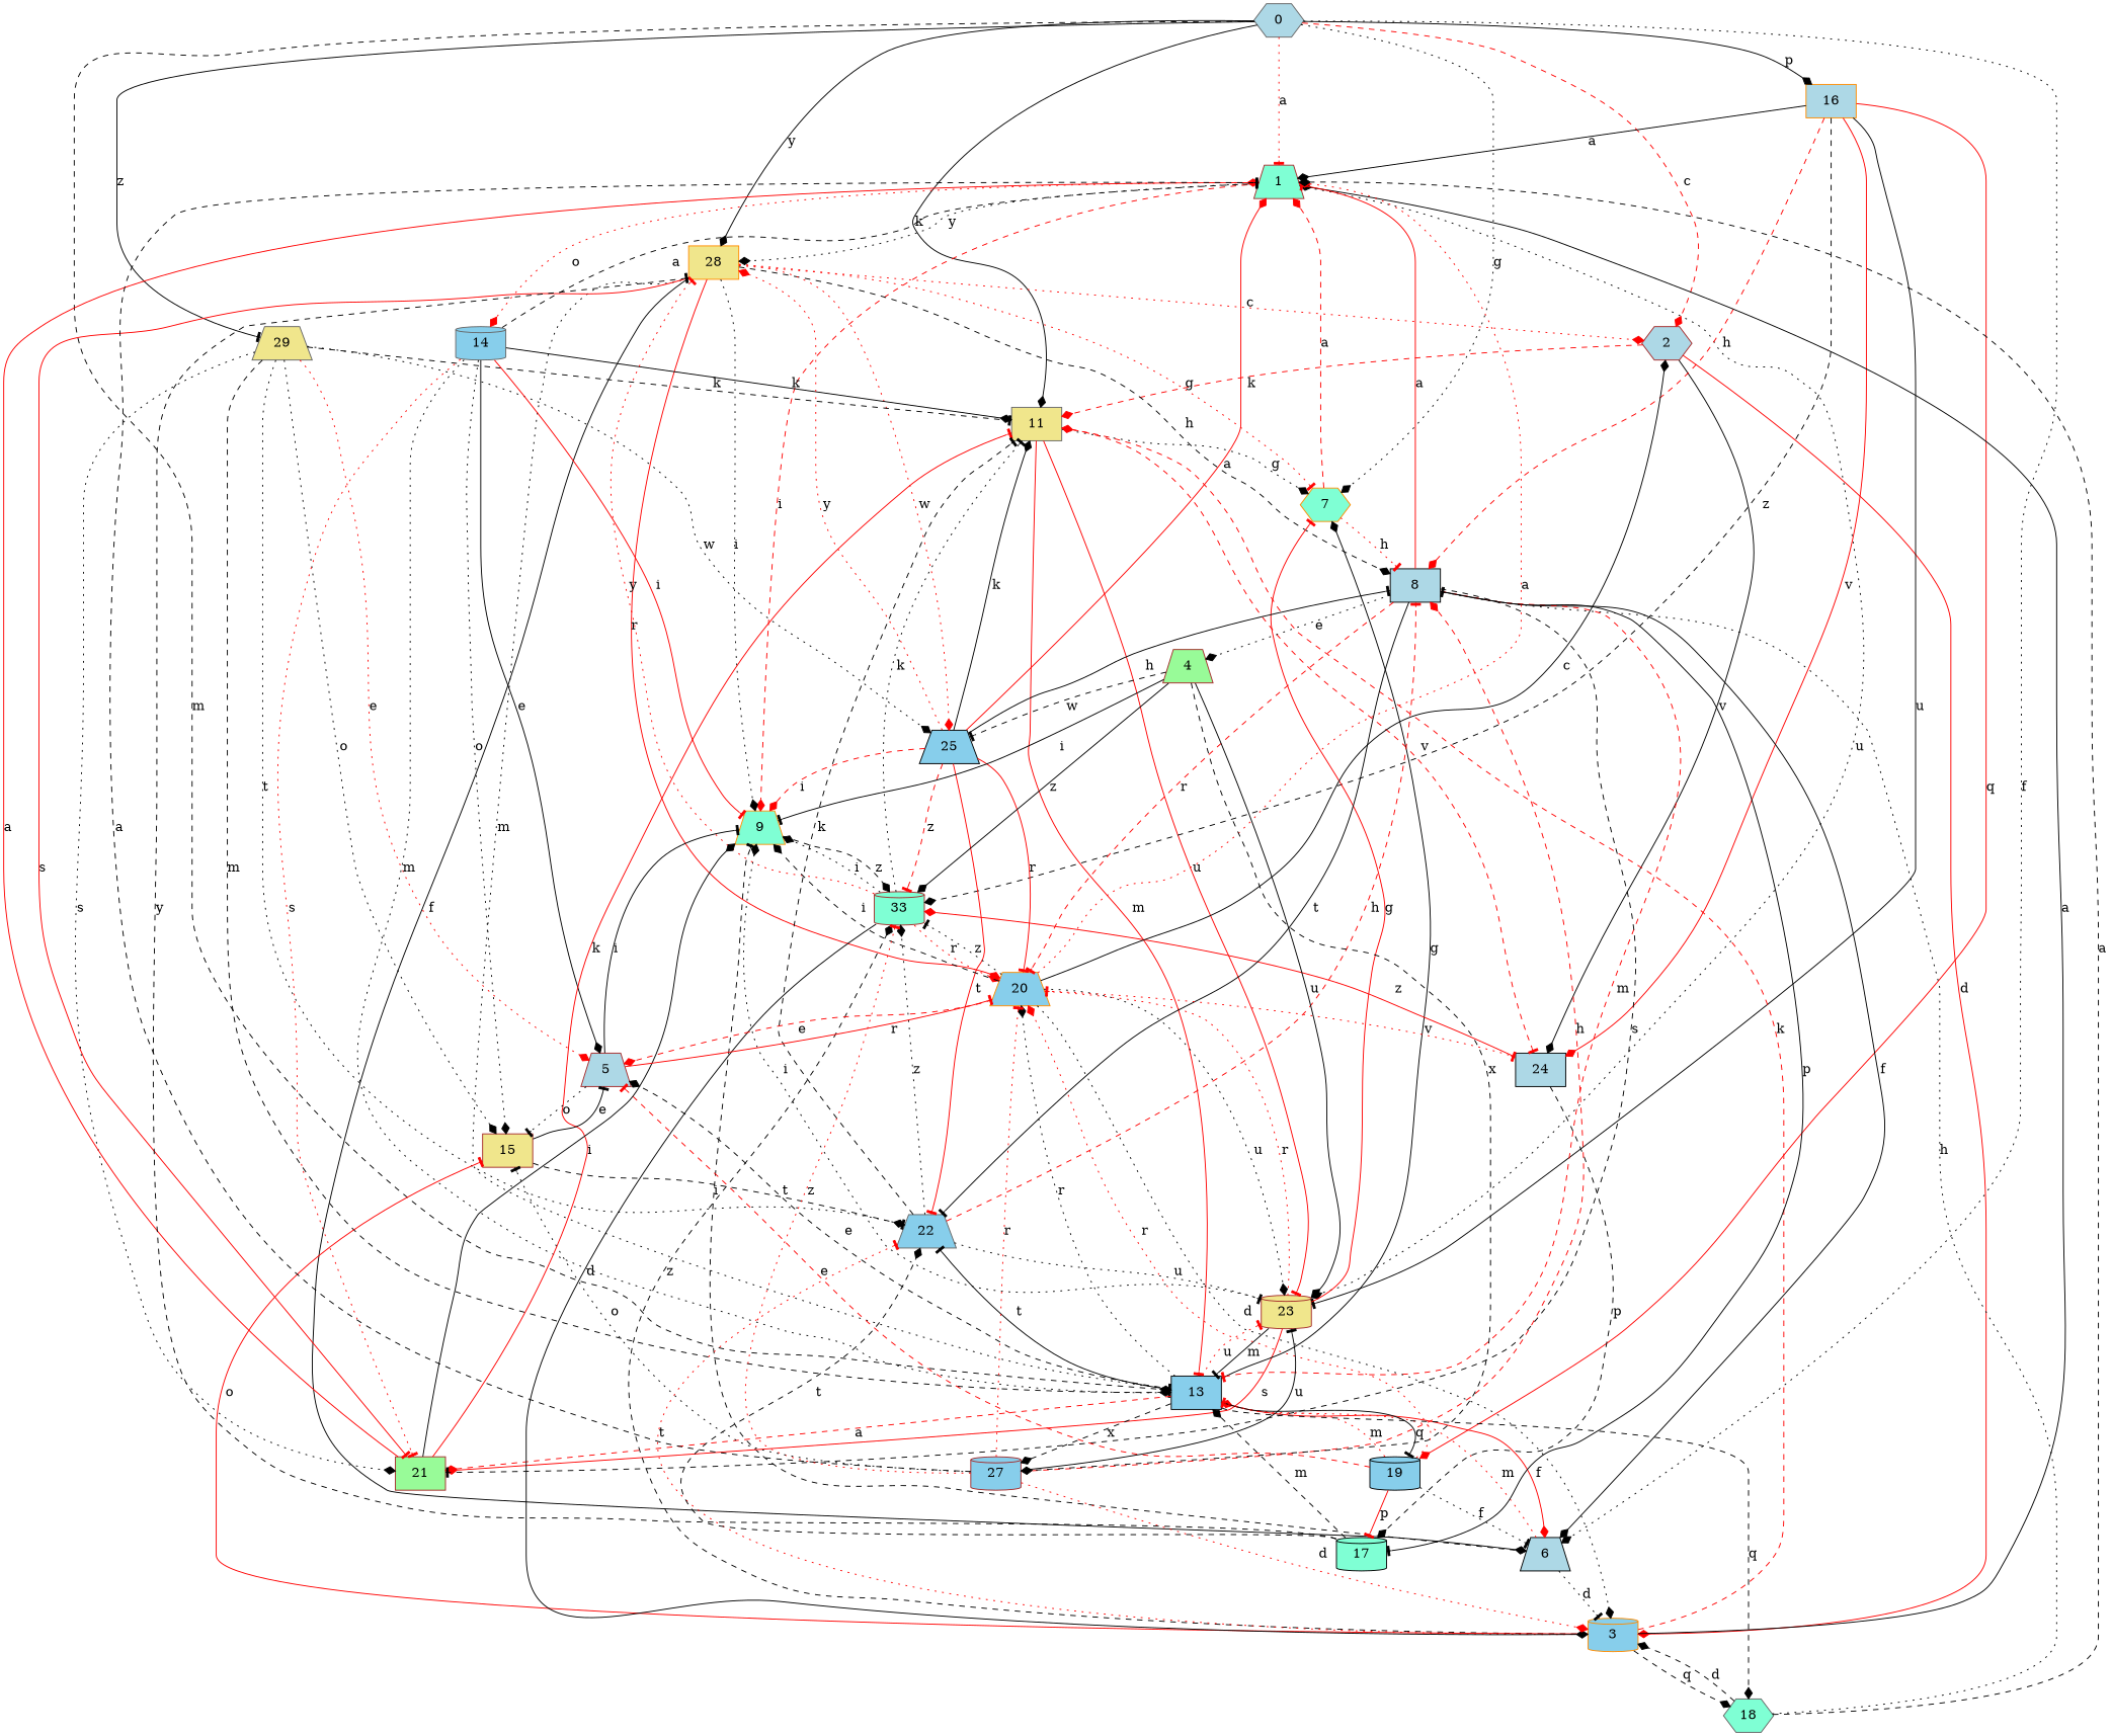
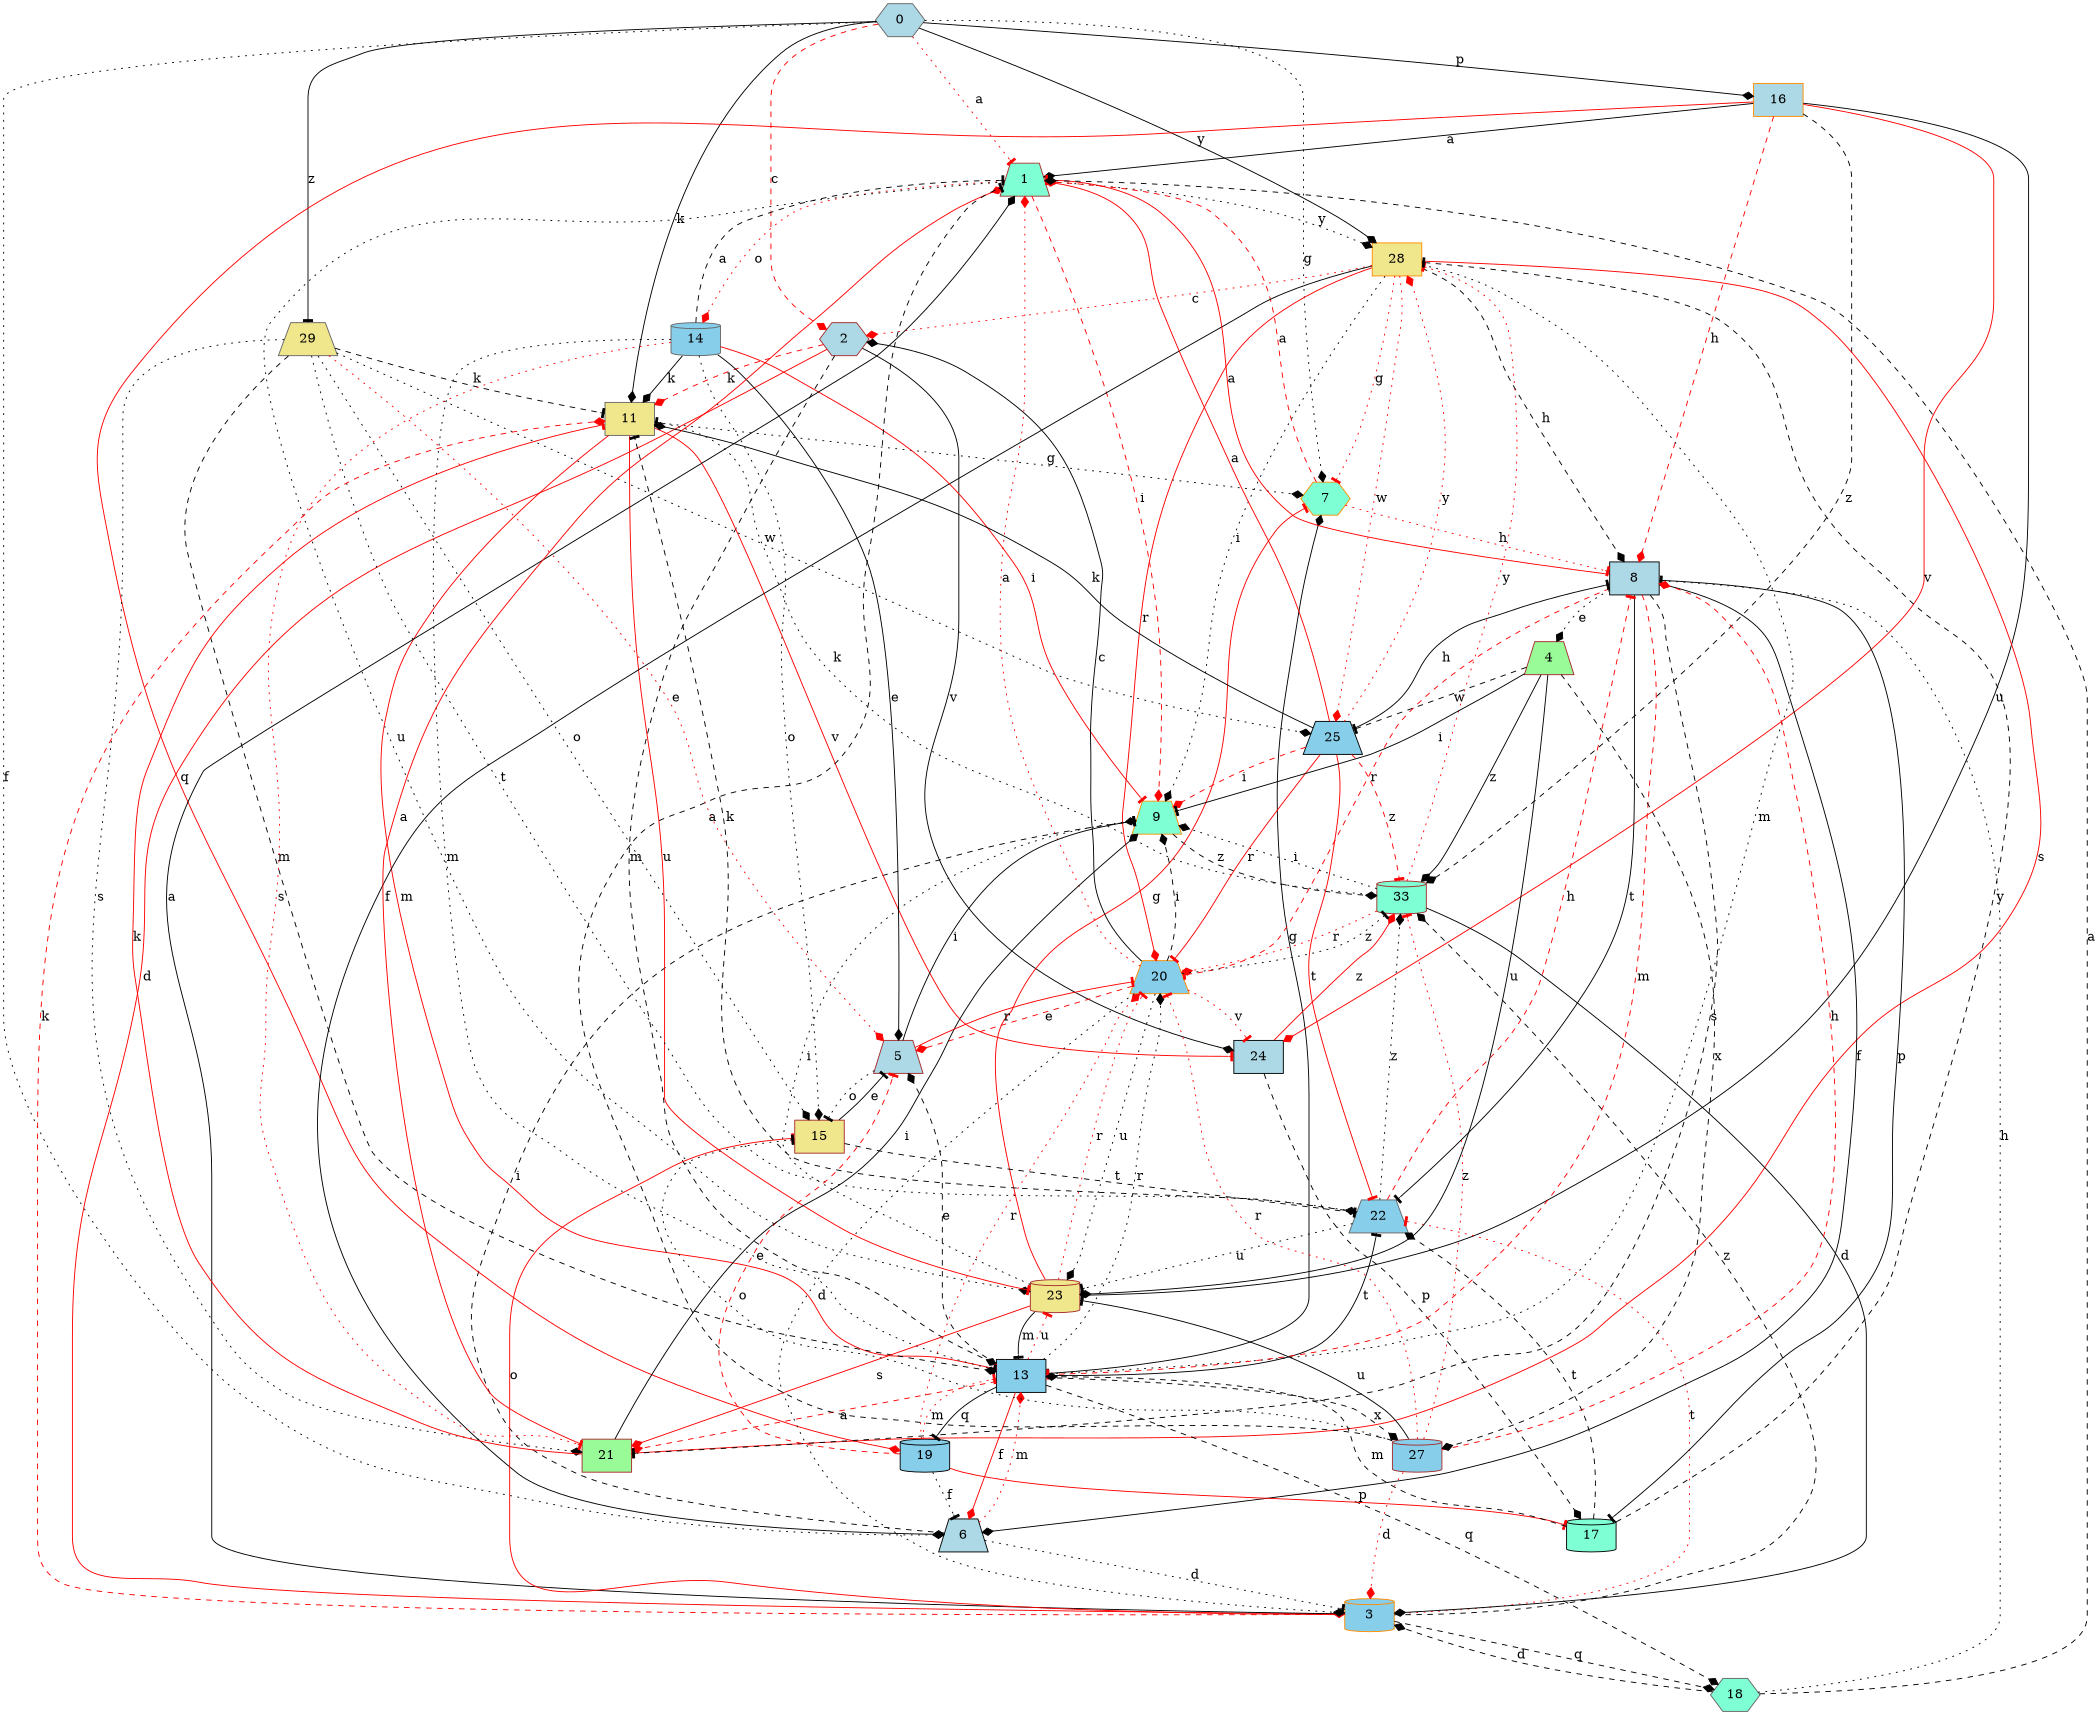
  strict digraph {
    node [color=brown fillcolor=skyblue shape=trapezium style=filled]
    edge [arrowhead=diamond color=black style=solid]
    0 [color=gray40 fillcolor=lightblue shape=hexagon]
    1 [fillcolor=aquamarine]
    2 [fillcolor=lightblue shape=hexagon]
    6 [color=black fillcolor=lightblue]
    7 [color=darkorange fillcolor=aquamarine shape=hexagon]
    11 [color=gray40 fillcolor=khaki shape=box]
    16 [color=darkorange fillcolor=lightblue shape=box]
    28 [color=darkorange fillcolor=khaki shape=box]
    29 [color=gray40 fillcolor=khaki]
    9 [color=darkorange fillcolor=aquamarine]
    14 [color=gray40 shape=cylinder]
    23 [fillcolor=khaki shape=cylinder]
    3 [color=darkorange shape=cylinder]
    13 [color=black shape=box]
    24 [color=black fillcolor=lightblue shape=box]
    8 [color=black fillcolor=lightblue shape=box]
    n17 [fillcolor=aquamarine label=33 shape=cylinder]
    19 [color=black shape=cylinder]
    25 [color=black]
    20 [color=darkorange]
    21 [fillcolor=palegreen shape=box]
    15 [fillcolor=khaki shape=box]
    22 [color=gray40]
    5 [fillcolor=lightblue]
    18 [color=gray40 fillcolor=aquamarine shape=hexagon]
    27 [shape=cylinder]
    17 [color=black fillcolor=aquamarine shape=cylinder]
    4 [fillcolor=palegreen]
    0 -> 1 [arrowhead=tee color=red label=a style=dotted]
    0 -> 2 [color=red label=c style=dashed]
    0 -> 6 [label=f style=dotted]
    0 -> 7 [label=g style=dotted]
    0 -> 11 [label=k]
    0 -> 16 [label=p]
    0 -> 28 [label=y]
    0 -> 29 [arrowhead=tee label=z]
    1 -> 28 [label=y style=dotted]
    1 -> 9 [color=red label=i style=dashed]
    1 -> 14 [color=red label=o style=dotted]
    1 -> 23 [label=u style=dotted]
    2 -> 11 [color=red label=k style=dashed]
    2 -> 3 [color=red label=d]
-   0 -> 13 [label=m style=dashed]
+   2 -> 13 [label=m style=dashed]
    2 -> 24 [label=v]
    6 -> 9 [arrowhead=tee label=i style=dashed]
    6 -> 3 [arrowhead=tee label=d style=dotted]
    6 -> 13 [color=red label=m style=dotted]
    7 -> 1 [color=red label=a style=dashed]
    7 -> 8 [arrowhead=tee color=red label=h style=dotted]
    11 -> 7 [label=g style=dotted]
    11 -> 23 [arrowhead=tee color=red label=u]
    11 -> 13 [arrowhead=tee color=red label=m]
-   11 -> 24 [arrowhead=tee color=red label=v style=dashed]
+   11 -> 24 [arrowhead=tee color=red label=v]
    16 -> 1 [label=a]
    16 -> 23 [arrowhead=tee label=u]
    16 -> 24 [color=red label=v]
    16 -> 8 [color=red label=h style=dashed]
    16 -> n17 [label=z style=dashed]
    16 -> 19 [color=red label=q]
    28 -> 2 [color=red label=c style=dotted]
    28 -> 6 [label=f]
    28 -> 7 [arrowhead=tee color=red label=g style=dotted]
    28 -> 9 [label=i style=dotted]
    28 -> 13 [arrowhead=tee label=m style=dotted]
    28 -> 8 [label=h style=dashed]
    28 -> 25 [color=red label=w style=dotted]
    28 -> 20 [color=red label=r]
    28 -> 21 [arrowhead=tee color=red label=s]
    29 -> 11 [arrowhead=tee label=k style=dashed]
    29 -> 13 [label=m style=dashed]
    29 -> 25 [label=w style=dotted]
    29 -> 21 [label=s style=dotted]
    29 -> 15 [label=o style=dotted]
    29 -> 22 [label=t style=dotted]
    29 -> 5 [color=red label=e style=dotted]
    9 -> n17 [label=z style=dashed]
    14 -> 1 [arrowhead=tee label=a style=dashed]
    14 -> 11 [label=k]
    14 -> 9 [arrowhead=tee color=red label=i]
    14 -> 13 [arrowhead=tee label=m style=dotted]
    14 -> 21 [arrowhead=tee color=red label=s style=dotted]
    14 -> 15 [label=o style=dotted]
    14 -> 5 [label=e]
    23 -> 7 [arrowhead=tee color=red label=g]
    23 -> 9 [label=i style=dotted]
    23 -> 13 [arrowhead=tee label=m]
    23 -> 20 [arrowhead=tee color=red label=r style=dotted]
    23 -> 21 [color=red label=s]
    3 -> 1 [label=a]
    3 -> 11 [color=red label=k style=dashed]
    3 -> n17 [label=z style=dashed]
    3 -> 15 [arrowhead=tee color=red label=o]
    3 -> 22 [arrowhead=tee color=red label=t style=dotted]
    3 -> 18 [label=q style=dashed]
    13 -> 6 [color=red label=f]
    13 -> 7 [label=g]
    13 -> 23 [arrowhead=tee color=red label=u style=dotted]
    13 -> 19 [arrowhead=tee label=q]
    13 -> 20 [label=r style=dotted]
    13 -> 21 [color=red label=a style=dashed]
    13 -> 22 [arrowhead=tee label=t]
    13 -> 5 [label=e style=dashed]
    13 -> 18 [label=q style=dashed]
    13 -> 27 [label=x style=dashed]
    24 -> n17 [color=red label=z]
    24 -> 17 [label=p style=dashed]
    8 -> 1 [arrowhead=tee color=red label=a]
    8 -> 6 [label=f]
    8 -> 13 [arrowhead=tee color=red label=m style=dashed]
    8 -> 20 [arrowhead=tee color=red label=r style=dashed]
    8 -> 21 [arrowhead=tee label=s style=dashed]
    8 -> 22 [arrowhead=tee label=t]
    8 -> 17 [arrowhead=tee label=p]
    8 -> 4 [label=e style=dotted]
    n17 -> 11 [arrowhead=tee label=k style=dotted]
    n17 -> 28 [arrowhead=tee color=red label=y style=dotted]
    n17 -> 9 [label=i style=dotted]
    n17 -> 3 [label=d]
    n17 -> 20 [color=red label=r style=dotted]
    19 -> 6 [arrowhead=tee label=f style=dotted]
    19 -> 13 [arrowhead=tee color=red label=m style=dotted]
    19 -> 20 [color=red label=r style=dotted]
    19 -> 5 [arrowhead=tee color=red label=e style=dashed]
    19 -> 17 [arrowhead=tee color=red label=p]
    25 -> 1 [color=red label=a]
    25 -> 11 [label=k]
    25 -> 28 [color=red label=y style=dotted]
    25 -> 9 [color=red label=i style=dashed]
    25 -> 8 [arrowhead=tee label=h]
    25 -> n17 [arrowhead=tee color=red label=z style=dashed]
    25 -> 20 [arrowhead=tee color=red label=r]
    25 -> 22 [arrowhead=tee color=red label=t]
    20 -> 1 [color=red label=a style=dotted]
    20 -> 2 [label=c]
    20 -> 9 [label=i style=dashed]
    20 -> 23 [label=u style=dotted]
    20 -> 3 [label=d style=dotted]
    20 -> 24 [arrowhead=tee color=red label=v style=dotted]
    20 -> n17 [arrowhead=tee label=z style=dotted]
    20 -> 5 [color=red label=e style=dashed]
    21 -> 1 [color=red label=a]
    21 -> 11 [arrowhead=tee color=red label=k]
    21 -> 9 [label=i]
    15 -> 22 [arrowhead=tee label=t style=dashed]
    15 -> 5 [arrowhead=tee label=e]
    22 -> 11 [arrowhead=tee label=k style=dashed]
    22 -> 23 [arrowhead=tee label=u style=dotted]
    22 -> 8 [arrowhead=tee color=red label=h style=dashed]
    22 -> n17 [label=z style=dotted]
    5 -> 9 [arrowhead=tee label=i]
    5 -> 20 [arrowhead=tee color=red label=r]
    5 -> 15 [arrowhead=tee label=o style=dotted]
    18 -> 1 [label=a style=dashed]
    18 -> 3 [label=d style=dashed]
    18 -> 8 [arrowhead=tee label=h style=dotted]
    27 -> 1 [arrowhead=tee label=a style=dashed]
    27 -> 23 [arrowhead=tee label=u]
    27 -> 3 [color=red label=d style=dotted]
    27 -> 8 [color=red label=h style=dashed]
    27 -> n17 [arrowhead=tee color=red label=z style=dotted]
    27 -> 20 [arrowhead=tee color=red label=r style=dotted]
    27 -> 15 [arrowhead=tee label=o style=dotted]
    17 -> 28 [arrowhead=tee label=y style=dashed]
    17 -> 13 [label=m style=dashed]
    17 -> 22 [label=t style=dashed]
    4 -> 9 [arrowhead=tee label=i]
    4 -> 23 [label=u]
    4 -> n17 [label=z]
    4 -> 25 [arrowhead=tee label=w style=dashed]
    4 -> 27 [label=x style=dashed]
  }
